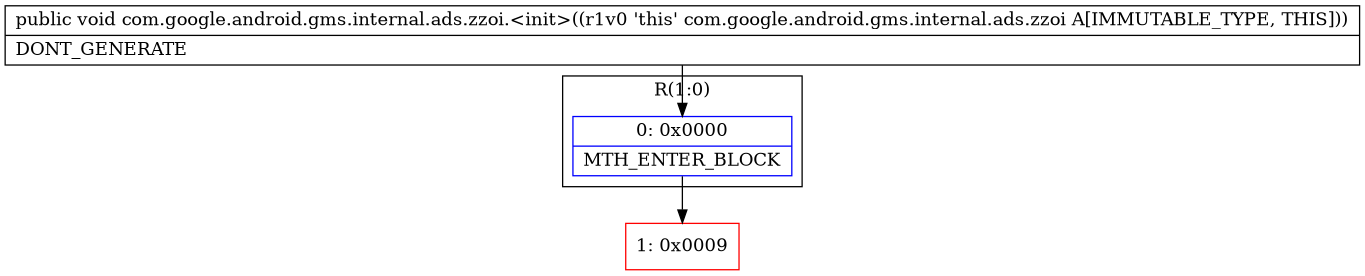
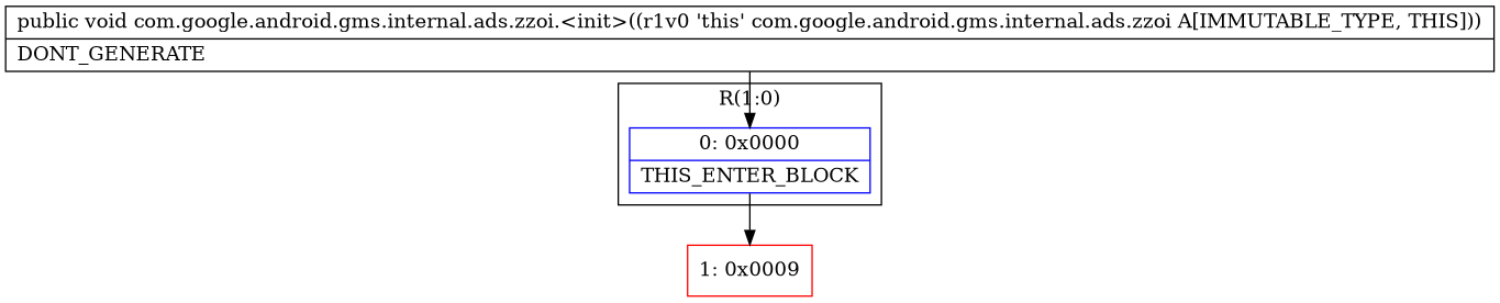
  digraph {
    node [shape=record]
-   n1 [color=blue label="{0\:\ 0x0000|MTH_ENTER_BLOCK\l}"]
+   n1 [color=blue label="{0\:\ 0x0000|THIS_ENTER_BLOCK\l}"]
    n2 [color=red label="{1\:\ 0x0009}"]
    n3 [label="{public void com.google.android.gms.internal.ads.zzoi.\<init\>((r1v0 'this' com.google.android.gms.internal.ads.zzoi A[IMMUTABLE_TYPE, THIS]))  | DONT_GENERATE\l}"]
    subgraph cluster_1 {
      label="R(1:0)"
      n1
    }
    n1 -> n2
    n3 -> n1
  }
